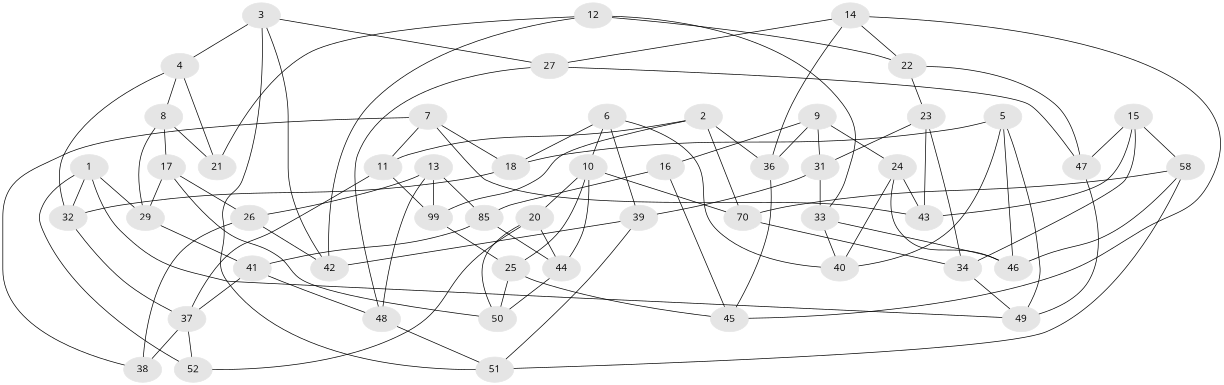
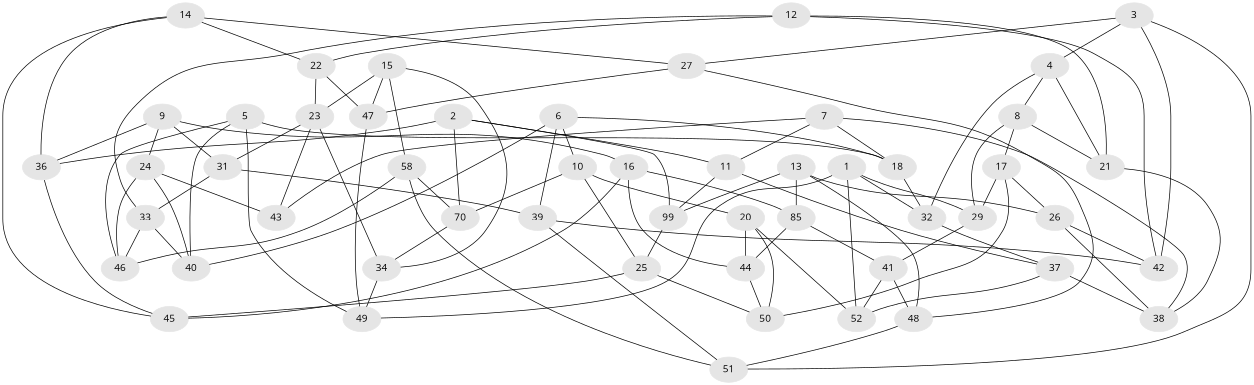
  graph {
    fontname="Open Sans"
    node [color=gray90 fontname="Open Sans" style=filled]
    edge [fontname="Open Sans"]
    1
    29
    32
    49
    52
    41
    37
    2
    11
    n10 [label=99]
    n11 [label=70]
    36
    25
    34
    45
    3
    4
    27
    42
    51
    8
    21
    48
    47
    17
    38
    5
    18
    40
    46
    6
    10
    39
    20
    7
    43
    26
    50
    9
    16
    24
    31
    n43 [label=85]
    44
    33
    12
    22
    23
    13
    14
    15
    n52 [label=58]
    1 -- 29
    1 -- 32
    1 -- 49
    1 -- 52
    29 -- 41
    32 -- 37
-   41 -- 37
+   41 -- 52
    41 -- 48
    37 -- 52
    37 -- 38
    2 -- 11
    2 -- n10
    2 -- n11
    2 -- 36
    11 -- 37
    11 -- n10
    n10 -- 25
    n11 -- 34
    36 -- 45
    25 -- 45
    25 -- 50
    34 -- 49
    3 -- 4
    3 -- 27
    3 -- 42
    3 -- 51
    4 -- 32
    4 -- 8
    4 -- 21
    27 -- 48
    27 -- 47
    8 -- 29
    8 -- 21
    8 -- 17
+   21 -- 38
    48 -- 51
    47 -- 49
    17 -- 29
    17 -- 26
    17 -- 50
    5 -- 49
    5 -- 18
    5 -- 40
    5 -- 46
    18 -- 32
    6 -- 18
    6 -- 40
    6 -- 10
    6 -- 39
    10 -- n11
    10 -- 25
    10 -- 20
    39 -- 42
    39 -- 51
    20 -- 52
    20 -- 50
    20 -- 44
    7 -- 11
    7 -- 38
    7 -- 18
    7 -- 43
    26 -- 42
    26 -- 38
    9 -- 36
    9 -- 16
    9 -- 24
    9 -- 31
    16 -- 45
    16 -- n43
-   10 -- 44
+   16 -- 44
    24 -- 40
    24 -- 46
    24 -- 43
    31 -- 39
    31 -- 33
    n43 -- 41
    n43 -- 44
    44 -- 50
    33 -- 40
    33 -- 46
    12 -- 42
    12 -- 21
    12 -- 33
    12 -- 22
    22 -- 47
    22 -- 23
    23 -- 34
    23 -- 43
    23 -- 31
    13 -- n10
    13 -- 48
    13 -- 26
    13 -- n43
    14 -- 36
    14 -- 45
    14 -- 27
    14 -- 22
    15 -- 34
    15 -- 47
-   15 -- 43
+   15 -- 23
    15 -- n52
    n52 -- n11
    n52 -- 51
    n52 -- 46
  }
